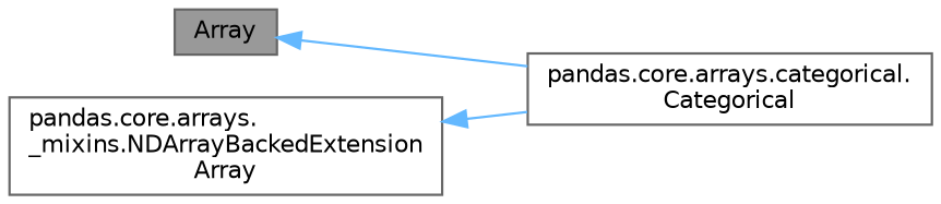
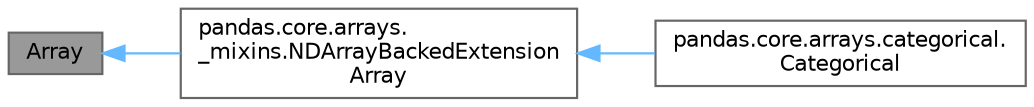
  digraph {
    rankdir=LR
    node [color=gray40 fillcolor=white fontname=Helvetica fontsize=10 shape=box style=filled]
    edge [color=steelblue1 dir=back fontname=Helvetica fontsize=10 labelfontname=Helvetica labelfontsize=10 style=solid]
    n1 [fillcolor=grey60 fontcolor=black height=0.2 label=Array width=0.4]
    n2 [height=0.2 label="pandas.core.arrays.\l_mixins.NDArrayBackedExtension\lArray" width=0.4]
    n3 [height=0.2 label="pandas.core.arrays.categorical.\lCategorical" width=0.4]
-   n1 -> n3
+   n1 -> n2
    n2 -> n3
  }
